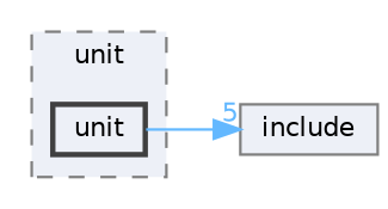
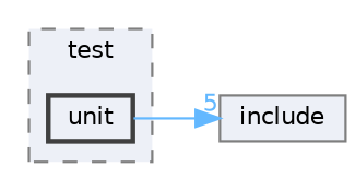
  digraph {
    compound=true
    rankdir=LR
    node [fillcolor="#edf0f7" fontname=Helvetica fontsize=10 shape=box]
    n1 [color=grey25 height=0.2 label=unit style="filled,bold" width=0.4]
    n2 [color=grey50 height=0.2 label=include style=filled width=0.4]
    subgraph cluster_1 {
      bgcolor="#edf0f7"
      fontname=Helvetica
      fontsize=10
-     label=unit
+     label=test
      pencolor=grey50
      style="filled,dashed"
      n1
    }
    n1 -> n2 [color=steelblue1 fontcolor=steelblue1 fontname=Helvetica fontsize=10 headlabel=5 labeldistance=1.5 labelfontname=Helvetica labelfontsize=10]
  }
